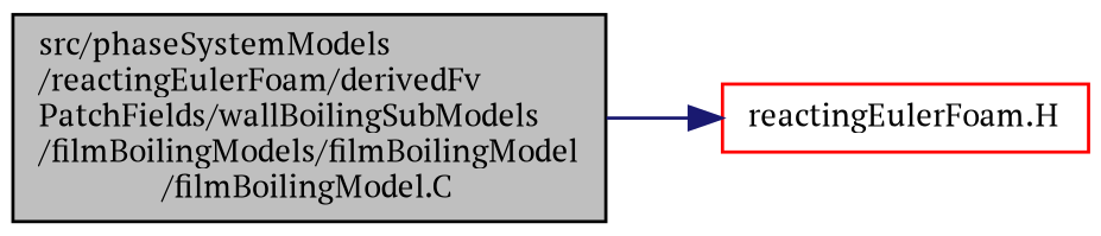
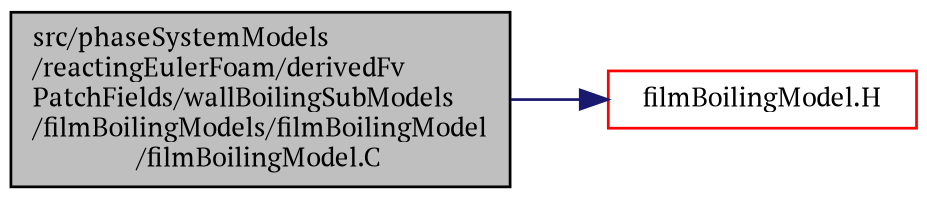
  digraph {
    rankdir=LR
    fontname="PT Serif"
    node [fontname="PT Serif" fontsize=10 shape=record]
    n1 [color=black fillcolor=grey75 fontcolor=black height=0.2 label="src/phaseSystemModels\l/reactingEulerFoam/derivedFv\lPatchFields/wallBoilingSubModels\l/filmBoilingModels/filmBoilingModel\l/filmBoilingModel.C" style=filled width=0.4]
-   n2 [color=red height=0.2 label="reactingEulerFoam.H" width=0.4]
+   n2 [color=red height=0.2 label="filmBoilingModel.H" width=0.4]
    n1 -> n2 [color=midnightblue fontname="PT Serif" fontsize=10 labelfontname=Helvetica labelfontsize=10 style=solid]
  }
